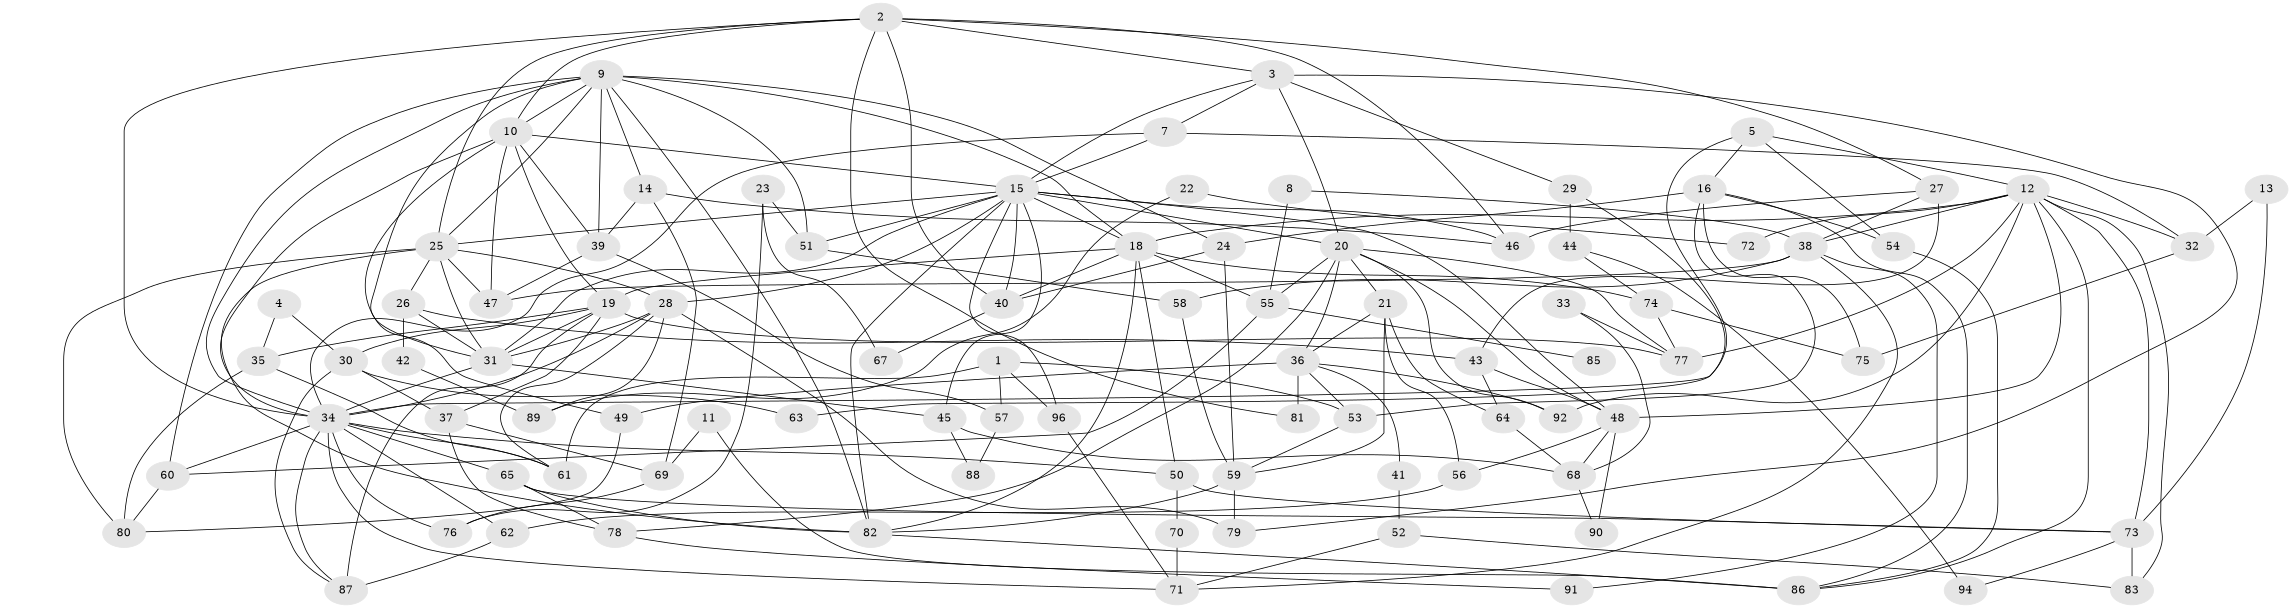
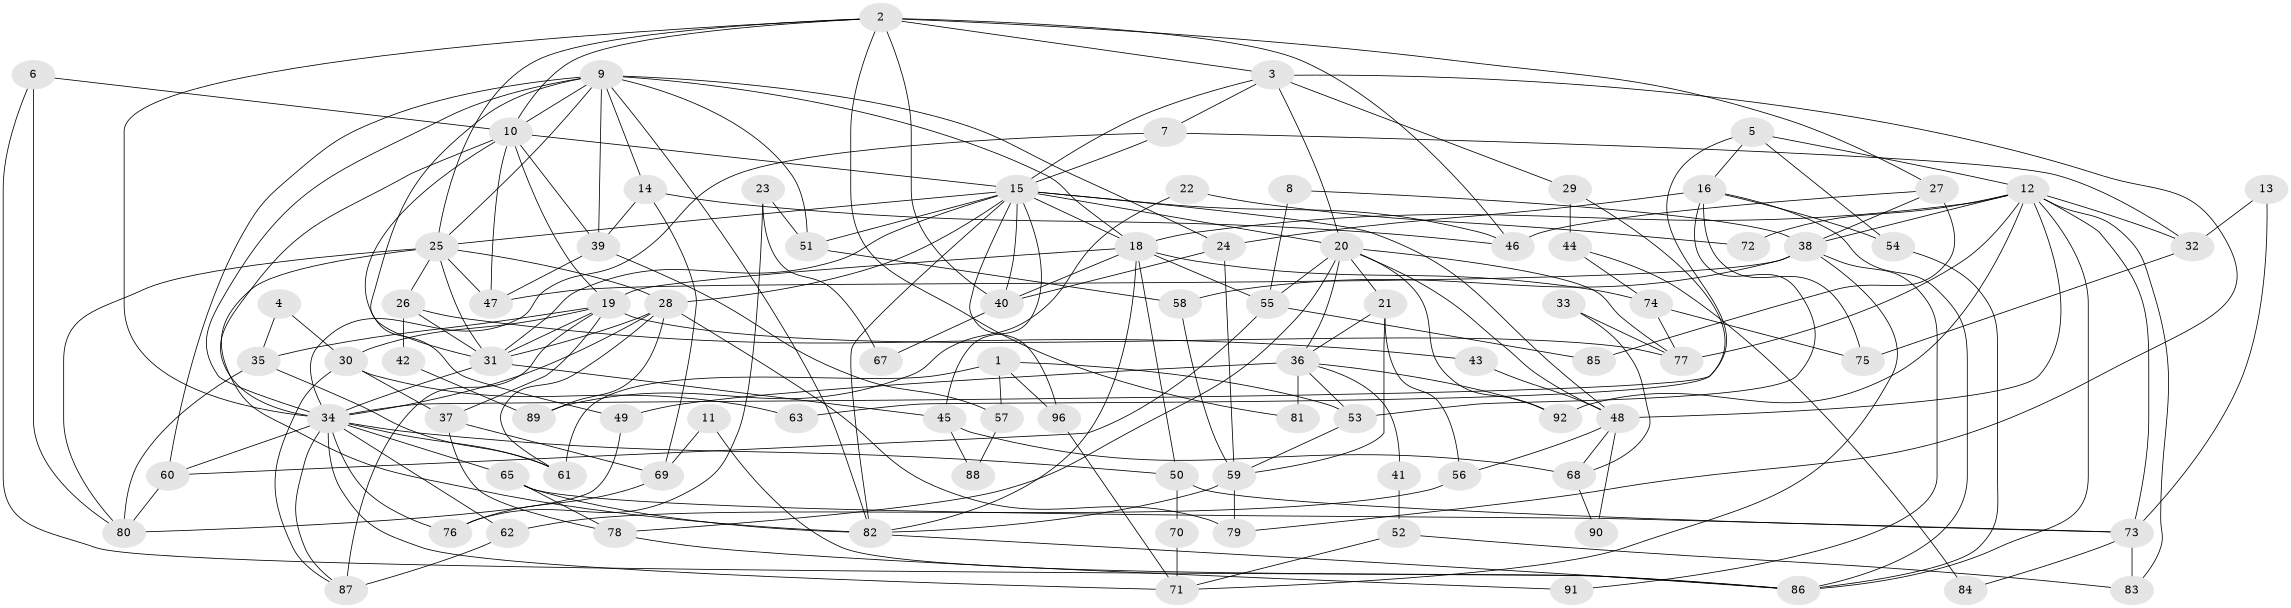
  graph {
    node [color=gray90 style=filled]
    edge [weight=1.0]
    1
    53
    57
    61
    n5 [label=96]
    59
    88
    71
    2
    3
    10
    25
    27
    34
    40
    46
    81
    7
    15
    20
    29
    79
    39
    19
    47
    49
    80
    31
    82
    28
    26
    38
    85
    60
    50
    87
    76
    62
    65
    67
    32
    18
    51
    48
    45
    55
    77
    92
    21
    78
    36
    63
    44
    4
    30
    35
    37
    5
    12
    16
    54
    86
    72
    73
    83
    24
    75
+   6
    8
    58
    91
    9
    14
    69
    74
    11
    56
    68
    90
-   84 [label=94]
+   84
    13
    89
    33
    70
-   64
    41
    22
    23
    42
    43
    52
    1 -- 53
    1 -- 57
    1 -- 61
    1 -- n5
    53 -- 59
    57 -- 88
    n5 -- 71
    59 -- 79
    59 -- 82
    2 -- 3
    2 -- 10
    2 -- 25
    2 -- 27
    2 -- 34
    2 -- 40
    2 -- 46
    2 -- 81
    3 -- 7
    3 -- 15
    3 -- 20
    3 -- 29
    3 -- 79
    10 -- 34
    10 -- 15
    10 -- 39
    10 -- 19
    10 -- 47
    10 -- 49
    25 -- 47
    25 -- 80
    25 -- 31
    25 -- 82
    25 -- 28 [weight=3.0]
    25 -- 26
    27 -- 46
    27 -- 38
-   27 -- 43
+   27 -- 85
    34 -- 61
    34 -- 71
    34 -- 60
    34 -- 50
    34 -- 87
    34 -- 76
    34 -- 62 [weight=2.0]
    34 -- 65
    40 -- 67
    7 -- 34 [weight=2.0]
    7 -- 15
    7 -- 32
    15 -- n5
    15 -- 25 [weight=2.0]
    15 -- 40
    15 -- 46
    15 -- 20
    15 -- 31
    15 -- 82
    15 -- 28
    15 -- 18 [weight=2.0]
    15 -- 51
    15 -- 48
    15 -- 45
    20 -- 48
    20 -- 55
    20 -- 77
    20 -- 92
    20 -- 21
    20 -- 78
    20 -- 36 [weight=2.0]
    29 -- 63
    29 -- 44
    39 -- 57
    39 -- 47
    19 -- 31
    19 -- 87
    19 -- 77
    19 -- 30
    19 -- 35
    19 -- 37
    49 -- 80
    31 -- 34
    31 -- 45
    82 -- 86
    28 -- 61
    28 -- 34
    28 -- 79
    28 -- 31
    28 -- 89 [weight=2.0]
    26 -- 31
    26 -- 42
    26 -- 43
    38 -- 71
    38 -- 47
    38 -- 58
    38 -- 91
    60 -- 80
    50 -- 73
    50 -- 70
    62 -- 87
    65 -- 82
    65 -- 78
    65 -- 73
    32 -- 75
    18 -- 40
    18 -- 19
    18 -- 82
    18 -- 50
    18 -- 55
    18 -- 74
    51 -- 58
    48 -- 56
    48 -- 68
    48 -- 90
    45 -- 88
    45 -- 68
    55 -- 85
    55 -- 60
    21 -- 59
    21 -- 36
    21 -- 56
-   21 -- 64
    78 -- 91
    36 -- 53
    36 -- 81
    36 -- 49
    36 -- 92
    36 -- 41
    44 -- 74
    44 -- 84
    4 -- 30
    4 -- 35
    30 -- 87
    30 -- 63
    30 -- 37
    35 -- 61
    35 -- 80
    37 -- 78
    37 -- 69
    5 -- 34
    5 -- 12
    5 -- 16
    5 -- 54
    12 -- 38
    12 -- 32 [weight=2.0]
    12 -- 18 [weight=2.0]
    12 -- 48
    12 -- 77
    12 -- 92
    12 -- 86
    12 -- 72
    12 -- 73
    12 -- 83
    16 -- 53
    16 -- 54
    16 -- 86
    16 -- 24 [weight=2.0]
    16 -- 75
    54 -- 86
    73 -- 83
    73 -- 84
    24 -- 59
    24 -- 40
+   6 -- 10
+   6 -- 80
+   6 -- 86
    8 -- 38
    8 -- 55
    58 -- 59
    9 -- 10
    9 -- 25
    9 -- 34
    9 -- 39
    9 -- 31
    9 -- 82
    9 -- 60
    9 -- 18
    9 -- 51
    9 -- 24
    9 -- 14
    14 -- 46
    14 -- 39
    14 -- 69
    69 -- 76
    74 -- 77
    74 -- 75
    11 -- 86
    11 -- 69
    56 -- 62
    68 -- 90
    13 -- 32
    13 -- 73
    33 -- 77
    33 -- 68
    70 -- 71
-   64 -- 68
    41 -- 52
    22 -- 72
    22 -- 89
    23 -- 76
    23 -- 67
    23 -- 51
    42 -- 89
    43 -- 48
-   43 -- 64
    52 -- 71
    52 -- 83
  }
